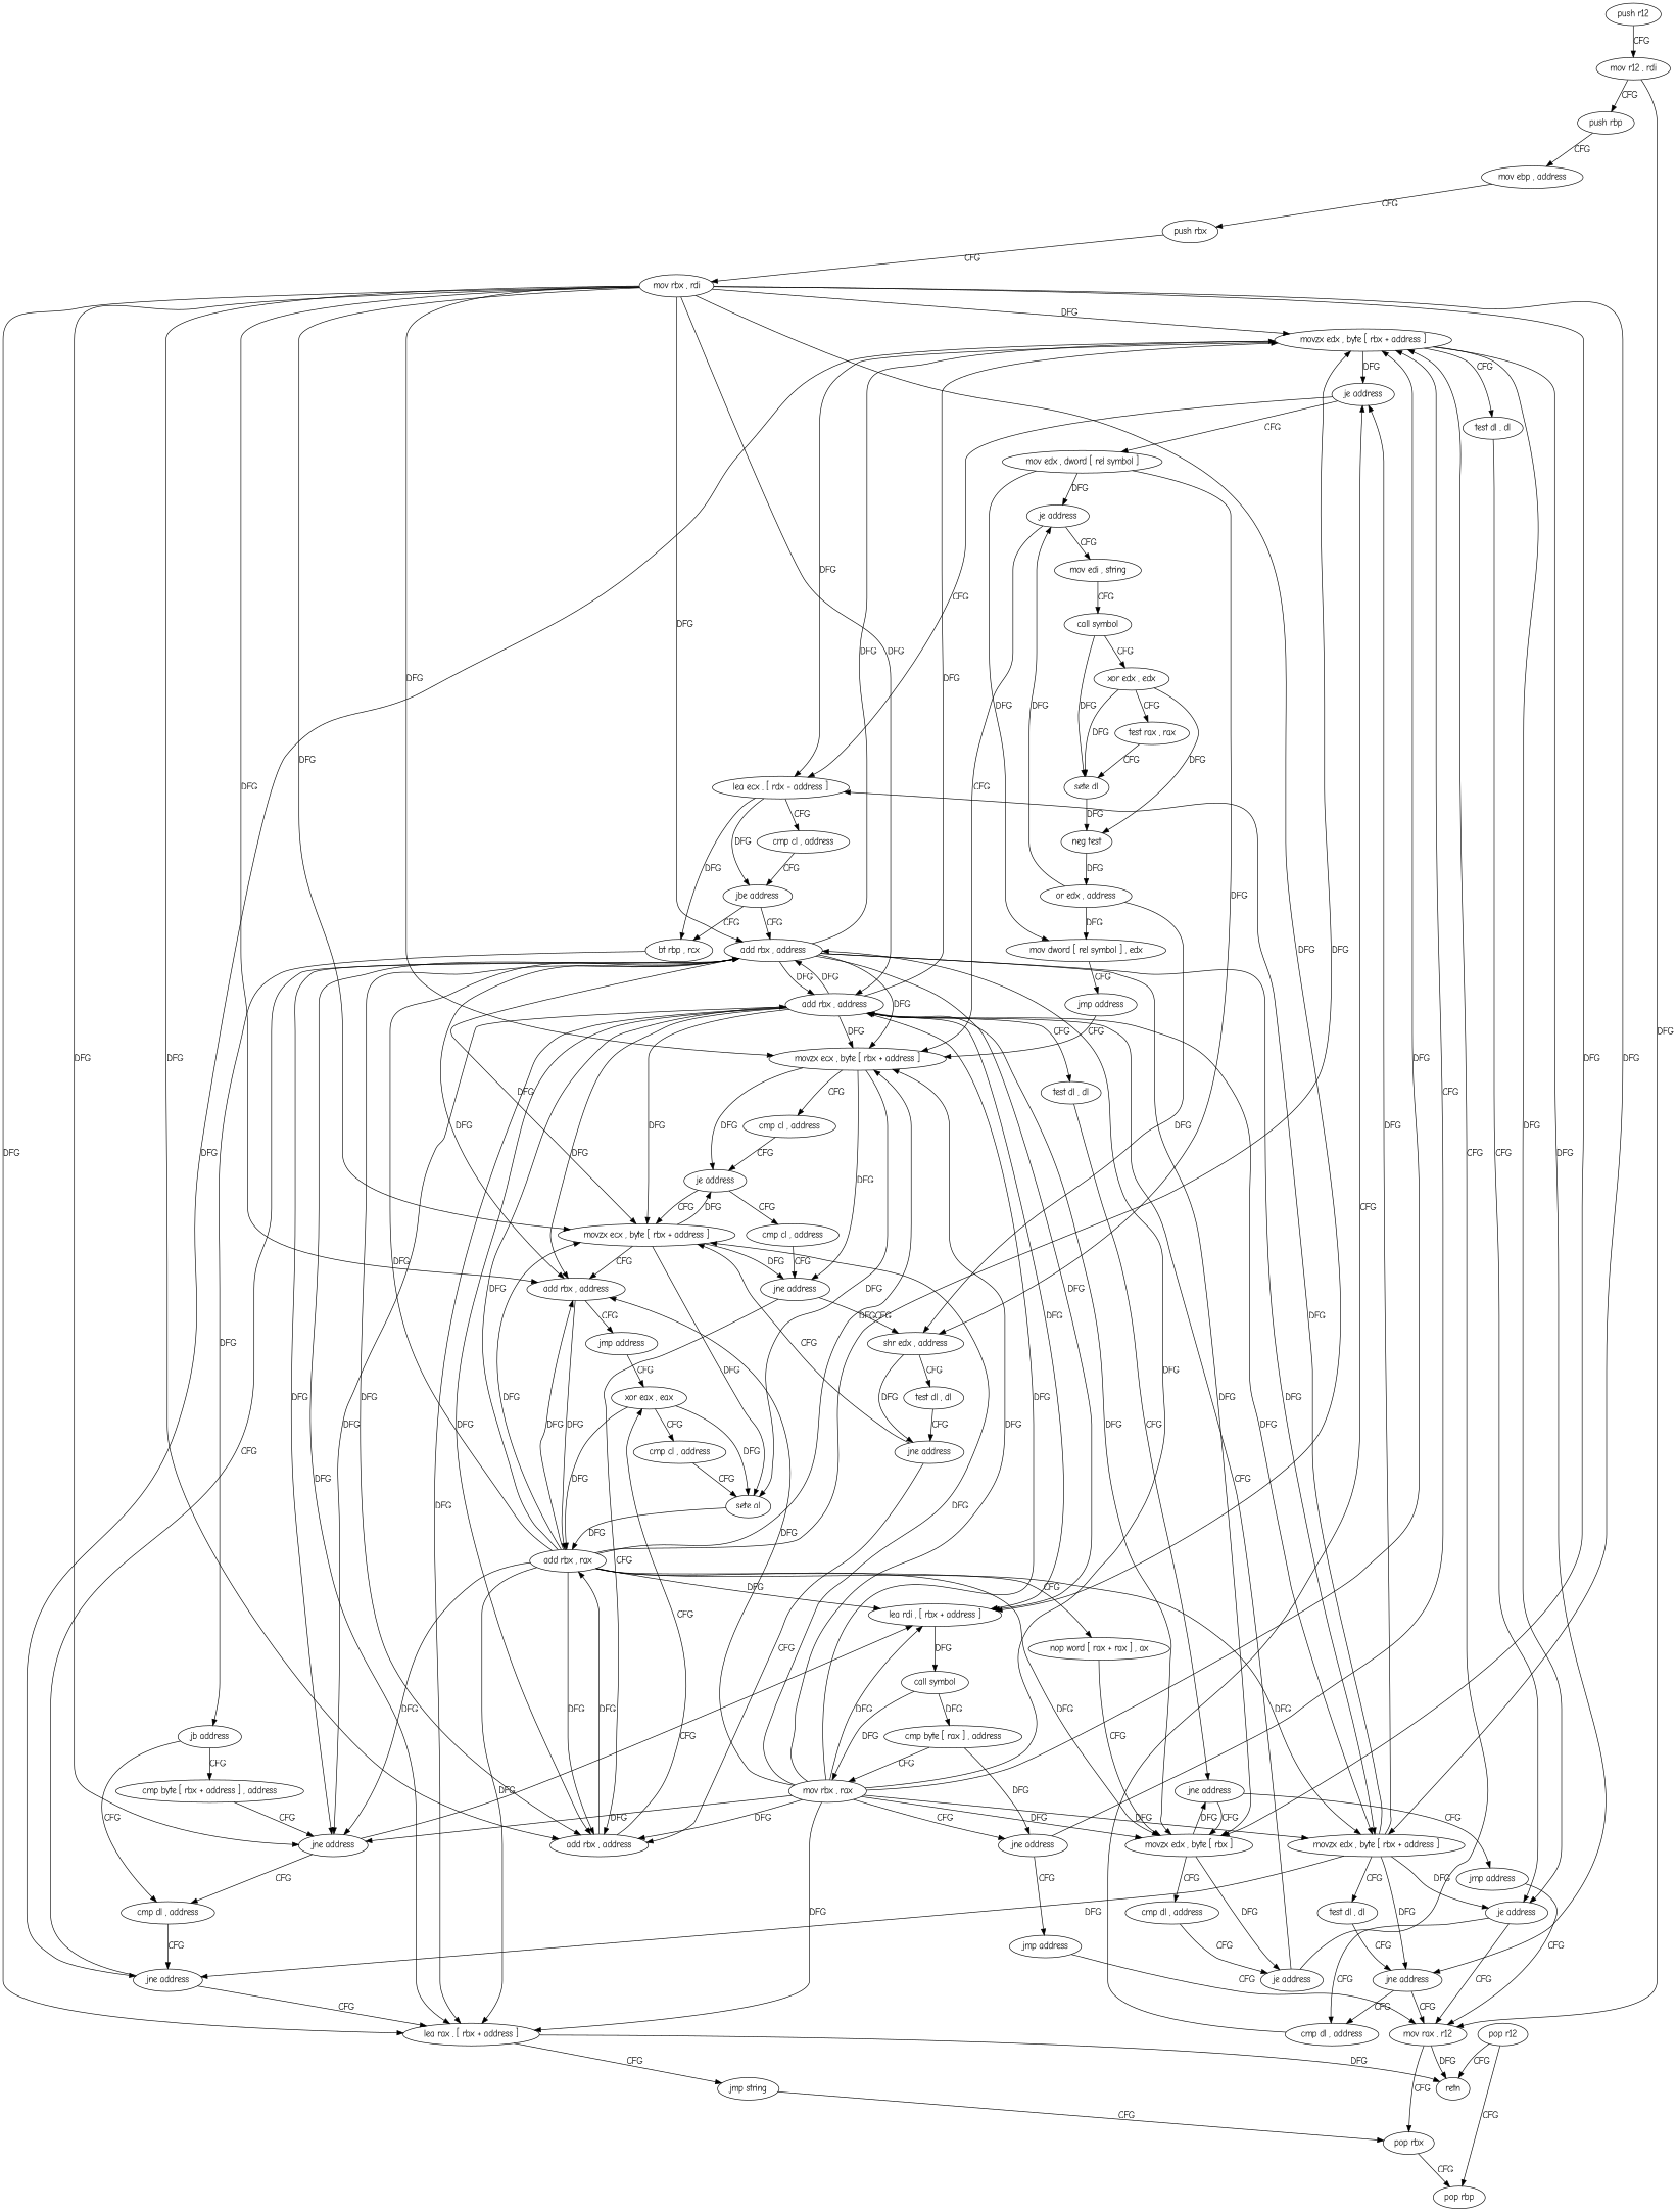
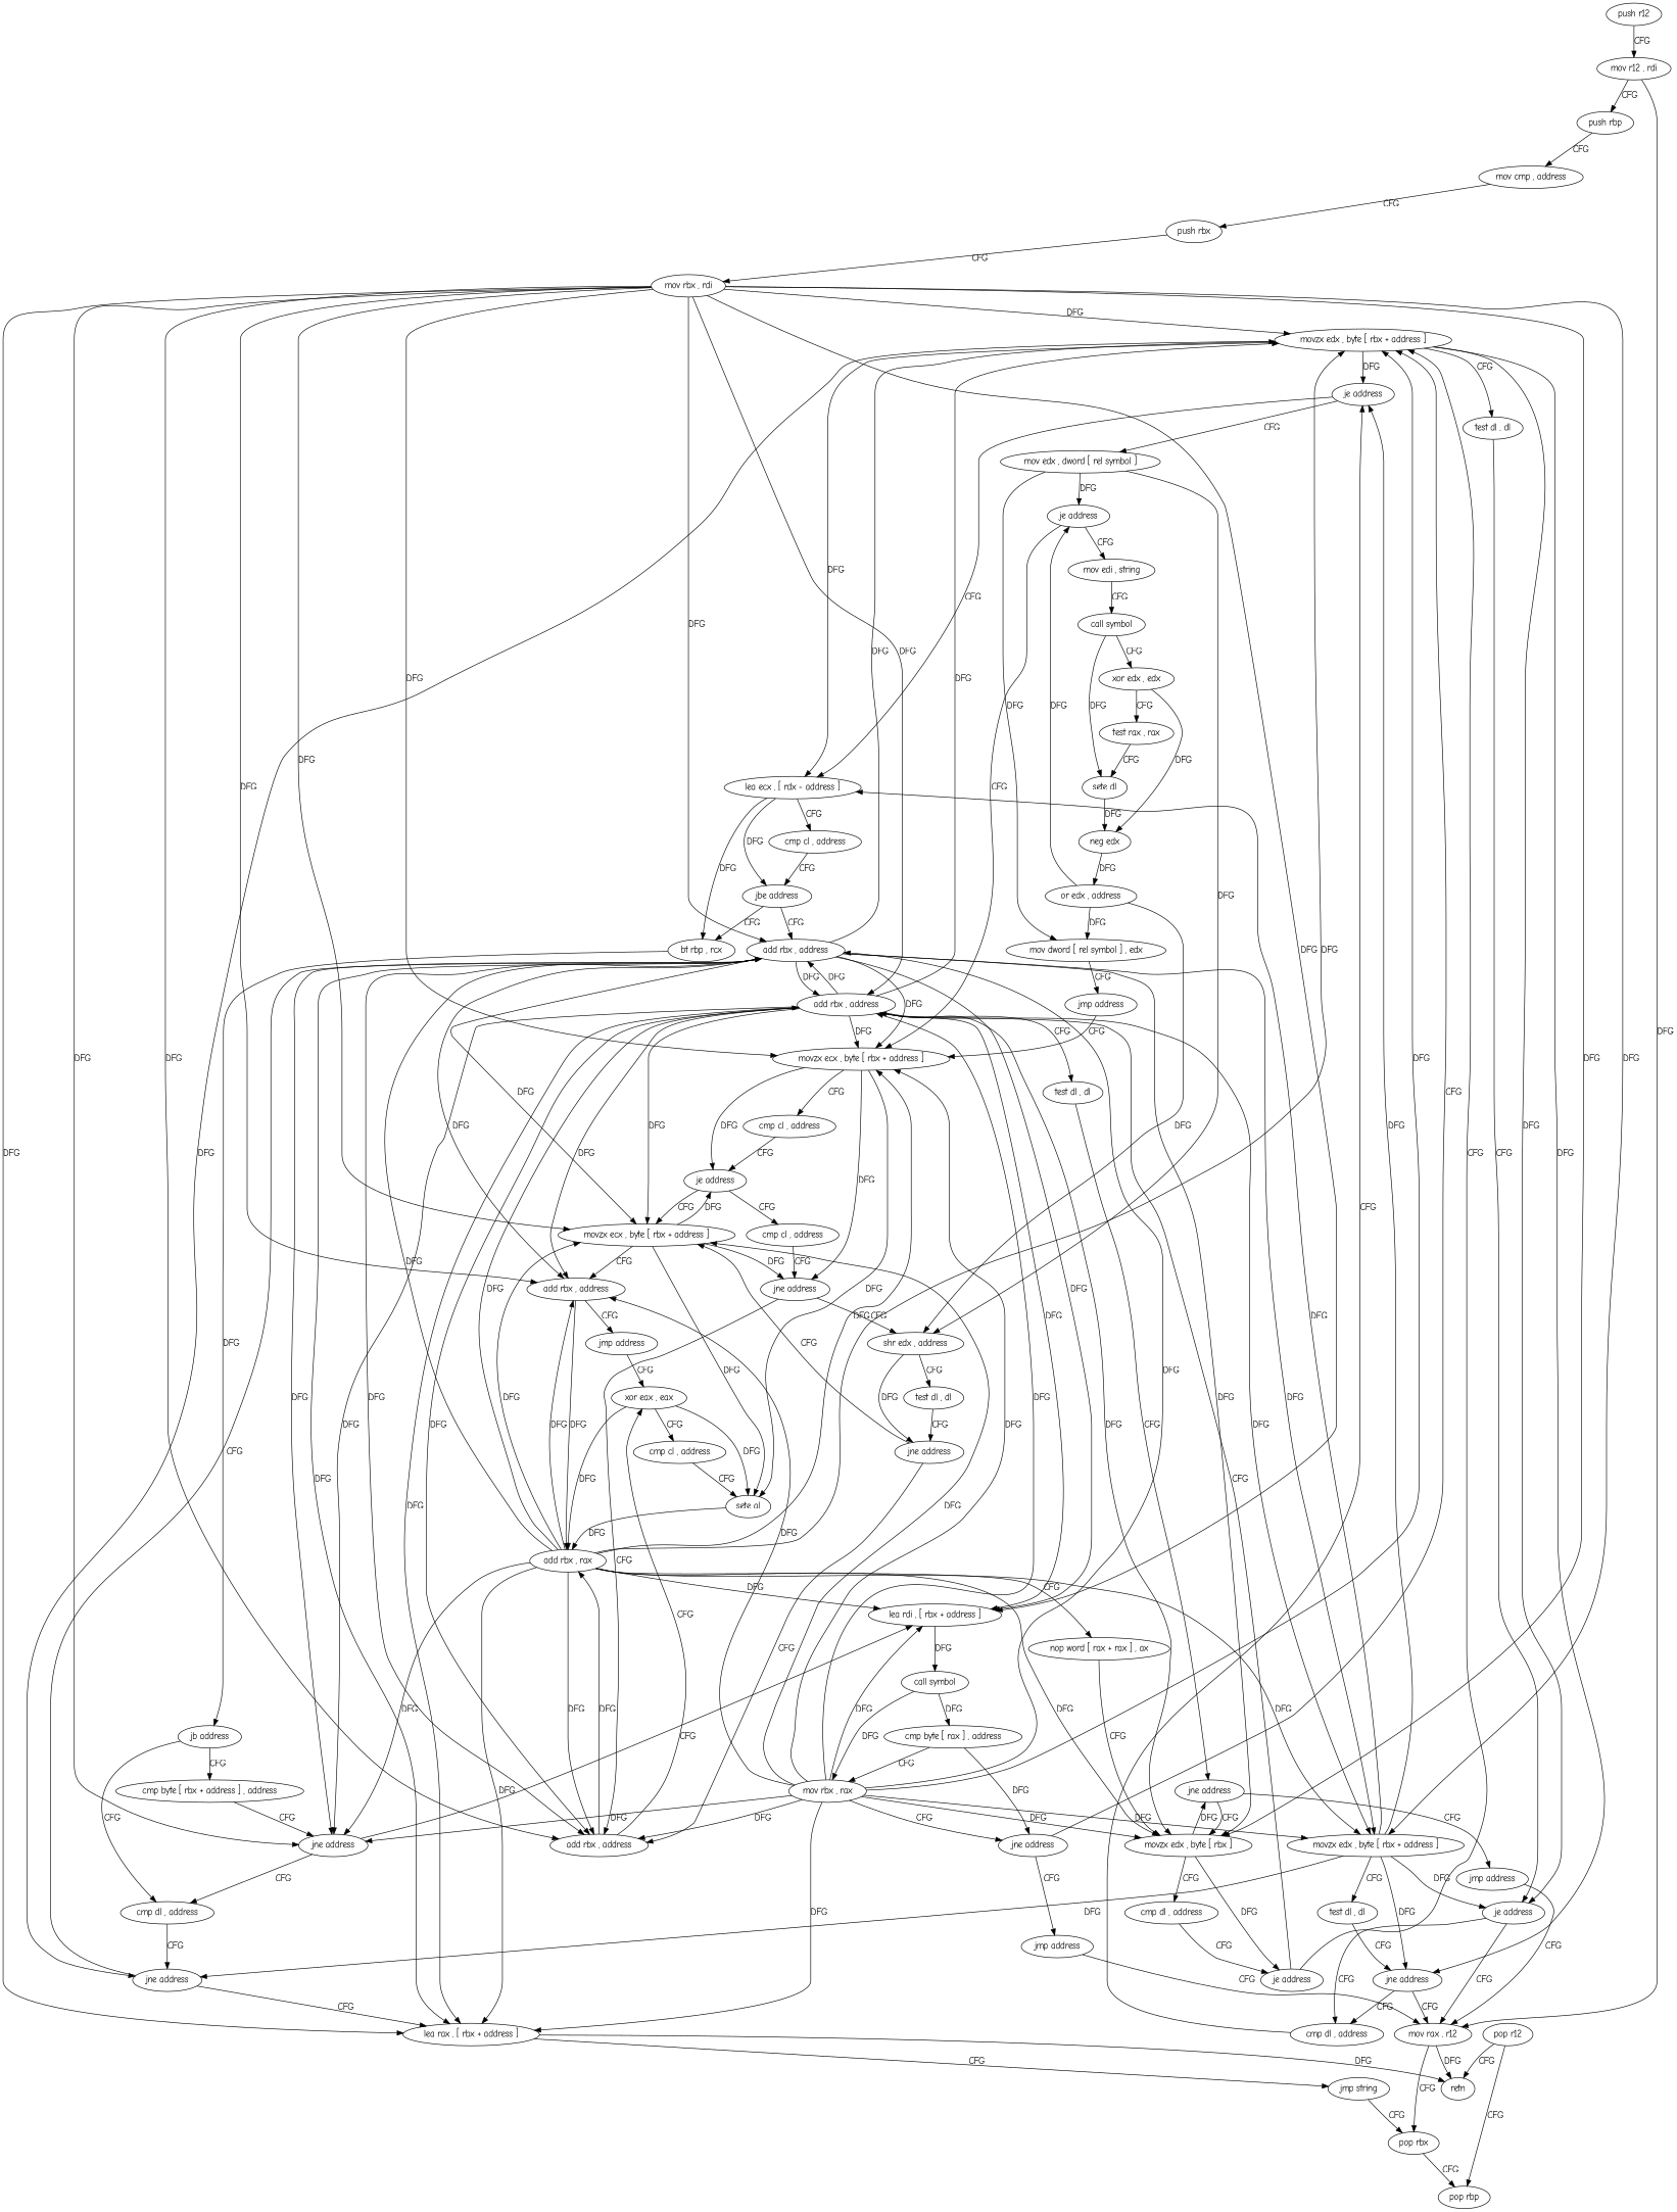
  digraph {
    fontname="Comic Neue"
    node [fontname="Comic Neue"]
    edge [fontname="Comic Neue"]
    n1 [label="push r12"]
    n2 [label="mov r12 , rdi"]
    n3 [label="push rbp"]
    n4 [label="mov rax , r12"]
-   n5 [label="mov ebp , address"]
+   n5 [label="mov cmp , address"]
    n6 [label="pop rbx"]
    n7 [label=retn]
    n8 [label="push rbx"]
    n9 [label="mov rbx , rdi"]
    n10 [label="movzx edx , byte [ rbx + address ]"]
    n11 [label="movzx ecx , byte [ rbx + address ]"]
    n12 [label="add rbx , address"]
    n13 [label="movzx ecx , byte [ rbx + address ]"]
    n14 [label="movzx edx , byte [ rbx + address ]"]
    n15 [label="add rbx , address"]
    n16 [label="add rbx , address"]
    n17 [label="jne address"]
    n18 [label="lea rdi , [ rbx + address ]"]
    n19 [label="lea rax , [ rbx + address ]"]
    n20 [label="movzx edx , byte [ rbx ]"]
    n21 [label="add rbx , address"]
    n22 [label="je address"]
    n23 [label="lea ecx , [ rdx - address ]"]
    n24 [label="jne address"]
    n25 [label="jne address"]
    n26 [label="test dl , dl"]
    n27 [label="je address"]
    n28 [label="cmp cl , address"]
    n29 [label="je address"]
    n30 [label="jne address"]
    n31 [label="sete al"]
    n32 [label="test dl , dl"]
    n33 [label="jmp address"]
    n34 [label="add rbx , rax"]
    n35 [label="xor eax , eax"]
    n36 [label="cmp dl , address"]
    n37 [label="call symbol"]
    n38 [label="jmp string"]
    n39 [label="jne address"]
    n40 [label="cmp dl , address"]
    n41 [label="je address"]
    n42 [label="test dl , dl"]
    n43 [label="mov edx , dword [ rel symbol ]"]
    n44 [label="cmp cl , address"]
    n45 [label="jbe address"]
    n46 [label="bt rbp , rcx"]
    n47 [label="cmp dl , address"]
    n48 [label="pop rbp"]
    n49 [label="je address"]
    n50 [label="mov dword [ rel symbol ] , edx"]
    n51 [label="shr edx , address"]
    n52 [label="mov edi , string"]
    n53 [label="jmp address"]
    n54 [label="test dl , dl"]
    n55 [label="jne address"]
    n56 [label="jb address"]
    n57 [label="call symbol"]
    n58 [label="xor edx , edx"]
    n59 [label="sete dl"]
    n60 [label="cmp cl , address"]
    n61 [label="cmp byte [ rbx + address ] , address"]
    n62 [label="test rax , rax"]
-   n63 [label="neg test"]
+   n63 [label="neg edx"]
    n64 [label="or edx , address"]
    n65 [label="nop word [ rax + rax ] , ax"]
    n66 [label="cmp cl , address"]
    n67 [label="cmp byte [ rax ] , address"]
    n68 [label="mov rbx , rax"]
    n69 [label="jmp address"]
    n70 [label="jne address"]
    n71 [label="jmp address"]
    n72 [label="pop r12"]
    n1 -> n2 [label=CFG]
    n2 -> n3 [label=CFG]
    n2 -> n4 [label=DFG]
    n3 -> n5 [label=CFG]
    n4 -> n6 [label=CFG]
    n4 -> n7 [label=DFG]
    n5 -> n8 [label=CFG]
    n6 -> n48 [label=CFG]
    n8 -> n9 [label=CFG]
    n9 -> n10 [label=DFG]
    n9 -> n11 [label=DFG]
    n9 -> n12 [label=DFG]
    n9 -> n13 [label=DFG]
    n9 -> n14 [label=DFG]
    n9 -> n15 [label=DFG]
    n9 -> n16 [label=DFG]
    n9 -> n17 [label=DFG]
    n9 -> n18 [label=DFG]
    n9 -> n19 [label=DFG]
    n9 -> n20 [label=DFG]
    n9 -> n21 [label=DFG]
    n10 -> n22 [label=DFG]
    n10 -> n23 [label=DFG]
    n10 -> n24 [label=DFG]
    n10 -> n25 [label=DFG]
    n10 -> n26 [label=CFG]
    n10 -> n27 [label=DFG]
    n11 -> n28 [label=CFG]
    n11 -> n29 [label=DFG]
    n11 -> n30 [label=DFG]
    n11 -> n31 [label=DFG]
    n12 -> n10 [label=DFG]
    n12 -> n11 [label=DFG]
    n12 -> n13 [label=DFG]
    n12 -> n14 [label=DFG]
    n12 -> n15 [label=DFG]
    n12 -> n16 [label=DFG]
    n12 -> n17 [label=DFG]
    n12 -> n18 [label=DFG]
    n12 -> n19 [label=DFG]
    n12 -> n20 [label=DFG]
    n12 -> n21 [label=DFG]
    n13 -> n15 [label=CFG]
    n13 -> n29 [label=DFG]
    n13 -> n30 [label=DFG]
    n13 -> n31 [label=DFG]
    n14 -> n22 [label=DFG]
    n14 -> n23 [label=DFG]
    n14 -> n24 [label=DFG]
    n14 -> n25 [label=DFG]
    n14 -> n27 [label=DFG]
    n14 -> n32 [label=CFG]
    n15 -> n33 [label=CFG]
    n15 -> n34 [label=DFG]
    n16 -> n34 [label=DFG]
    n16 -> n35 [label=CFG]
    n17 -> n18 [label=CFG]
    n17 -> n36 [label=CFG]
    n18 -> n37 [label=DFG]
    n19 -> n7 [label=DFG]
    n19 -> n38 [label=CFG]
    n20 -> n39 [label=DFG]
    n20 -> n40 [label=CFG]
    n20 -> n41 [label=DFG]
    n21 -> n10 [label=DFG]
    n21 -> n11 [label=DFG]
    n21 -> n12 [label=DFG]
    n21 -> n13 [label=DFG]
    n21 -> n14 [label=DFG]
    n21 -> n15 [label=DFG]
    n21 -> n16 [label=DFG]
    n21 -> n17 [label=DFG]
    n21 -> n18 [label=DFG]
    n21 -> n19 [label=DFG]
    n21 -> n20 [label=DFG]
    n21 -> n42 [label=CFG]
    n22 -> n23 [label=CFG]
    n22 -> n43 [label=CFG]
    n23 -> n44 [label=CFG]
    n23 -> n45 [label=DFG]
    n23 -> n46 [label=DFG]
    n24 -> n4 [label=CFG]
    n24 -> n47 [label=CFG]
    n25 -> n12 [label=CFG]
    n25 -> n19 [label=CFG]
    n26 -> n27 [label=CFG]
    n27 -> n4 [label=CFG]
    n27 -> n47 [label=CFG]
    n28 -> n29 [label=CFG]
    n29 -> n13 [label=CFG]
    n29 -> n60 [label=CFG]
    n30 -> n16 [label=CFG]
    n30 -> n51 [label=CFG]
    n31 -> n34 [label=DFG]
    n32 -> n24 [label=CFG]
    n33 -> n35 [label=CFG]
    n34 -> n10 [label=DFG]
    n34 -> n11 [label=DFG]
    n34 -> n12 [label=DFG]
    n34 -> n13 [label=DFG]
    n34 -> n14 [label=DFG]
    n34 -> n15 [label=DFG]
    n34 -> n16 [label=DFG]
    n34 -> n17 [label=DFG]
    n34 -> n18 [label=DFG]
    n34 -> n19 [label=DFG]
    n34 -> n20 [label=DFG]
    n34 -> n21 [label=DFG]
    n34 -> n65 [label=CFG]
    n35 -> n31 [label=DFG]
    n35 -> n34 [label=DFG]
    n35 -> n66 [label=CFG]
    n36 -> n25 [label=CFG]
    n37 -> n67 [label=DFG]
    n37 -> n68 [label=DFG]
    n38 -> n6 [label=CFG]
    n39 -> n20 [label=CFG]
    n39 -> n69 [label=CFG]
    n40 -> n41 [label=CFG]
    n41 -> n10 [label=CFG]
    n41 -> n21 [label=CFG]
    n42 -> n39 [label=CFG]
    n43 -> n49 [label=DFG]
    n43 -> n50 [label=DFG]
    n43 -> n51 [label=DFG]
    n44 -> n45 [label=CFG]
    n45 -> n12 [label=CFG]
    n45 -> n46 [label=CFG]
    n46 -> n56 [label=DFG]
    n47 -> n22 [label=CFG]
    n49 -> n11 [label=CFG]
    n49 -> n52 [label=CFG]
    n50 -> n53 [label=CFG]
    n51 -> n54 [label=CFG]
    n51 -> n55 [label=DFG]
    n52 -> n57 [label=CFG]
    n53 -> n11 [label=CFG]
    n54 -> n55 [label=CFG]
    n55 -> n13 [label=CFG]
    n55 -> n16 [label=CFG]
    n56 -> n36 [label=CFG]
    n56 -> n61 [label=CFG]
    n57 -> n58 [label=CFG]
    n57 -> n59 [label=DFG]
-   n58 -> n59 [label=DFG]
    n58 -> n62 [label=CFG]
    n58 -> n63 [label=DFG]
    n59 -> n63 [label=DFG]
    n60 -> n30 [label=CFG]
    n61 -> n17 [label=CFG]
    n62 -> n59 [label=CFG]
    n63 -> n64 [label=DFG]
    n64 -> n49 [label=DFG]
    n64 -> n50 [label=DFG]
    n64 -> n51 [label=DFG]
    n65 -> n20 [label=CFG]
    n66 -> n31 [label=CFG]
    n67 -> n68 [label=CFG]
    n67 -> n70 [label=DFG]
    n68 -> n10 [label=DFG]
    n68 -> n11 [label=DFG]
    n68 -> n12 [label=DFG]
    n68 -> n13 [label=DFG]
    n68 -> n14 [label=DFG]
    n68 -> n15 [label=DFG]
    n68 -> n16 [label=DFG]
    n68 -> n17 [label=DFG]
    n68 -> n18 [label=DFG]
    n68 -> n19 [label=DFG]
    n68 -> n20 [label=DFG]
    n68 -> n21 [label=DFG]
    n68 -> n70 [label=CFG]
    n69 -> n4 [label=CFG]
    n70 -> n10 [label=CFG]
    n70 -> n71 [label=CFG]
    n71 -> n4 [label=CFG]
    n72 -> n7 [label=CFG]
    n72 -> n48 [label=CFG]
  }
